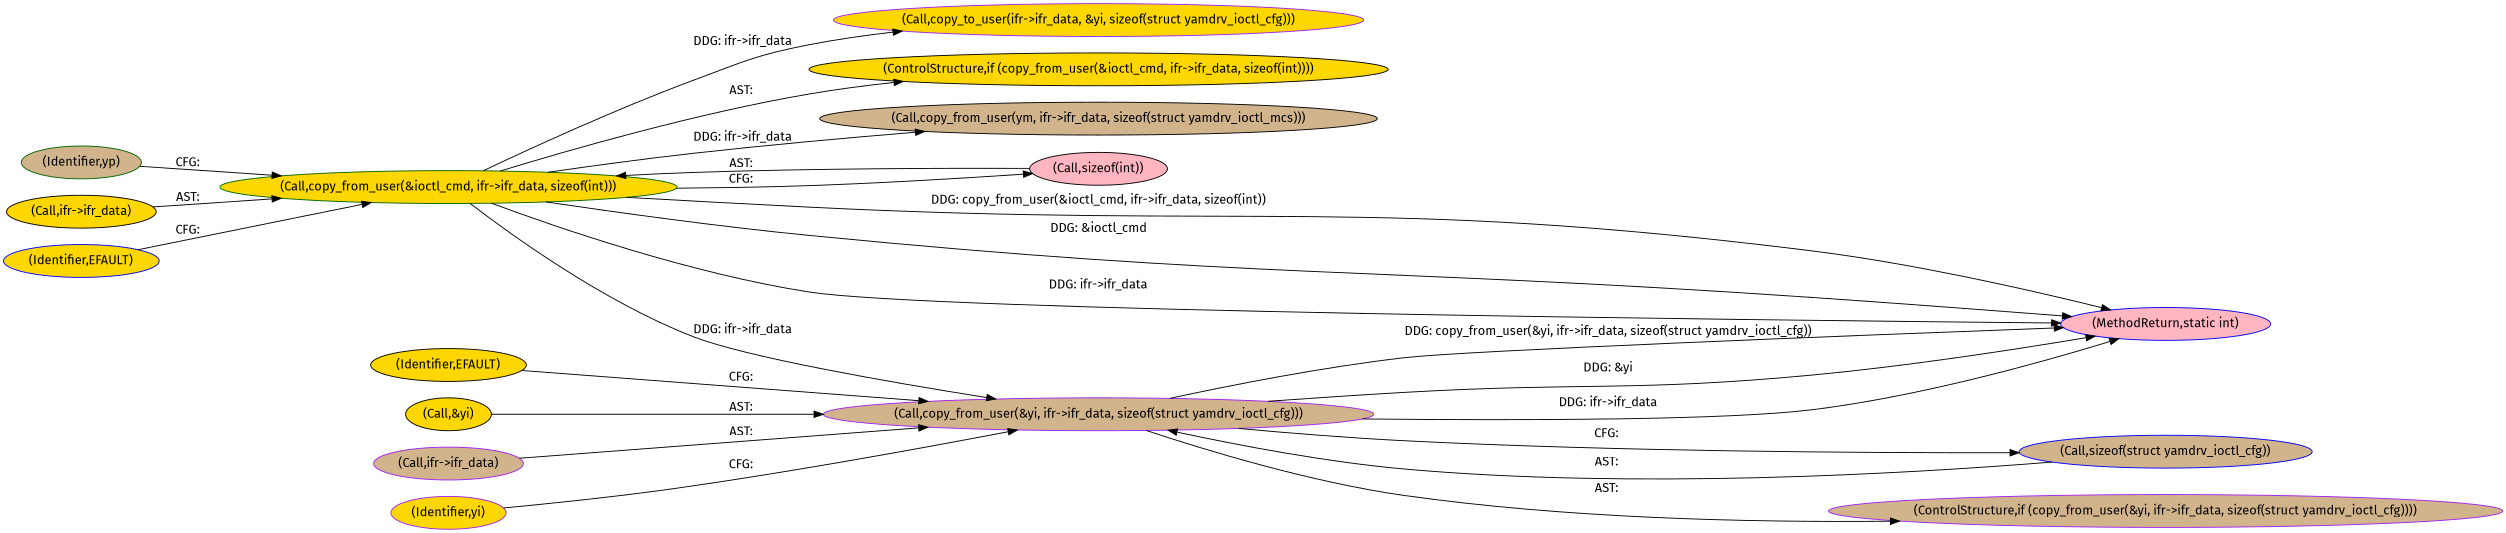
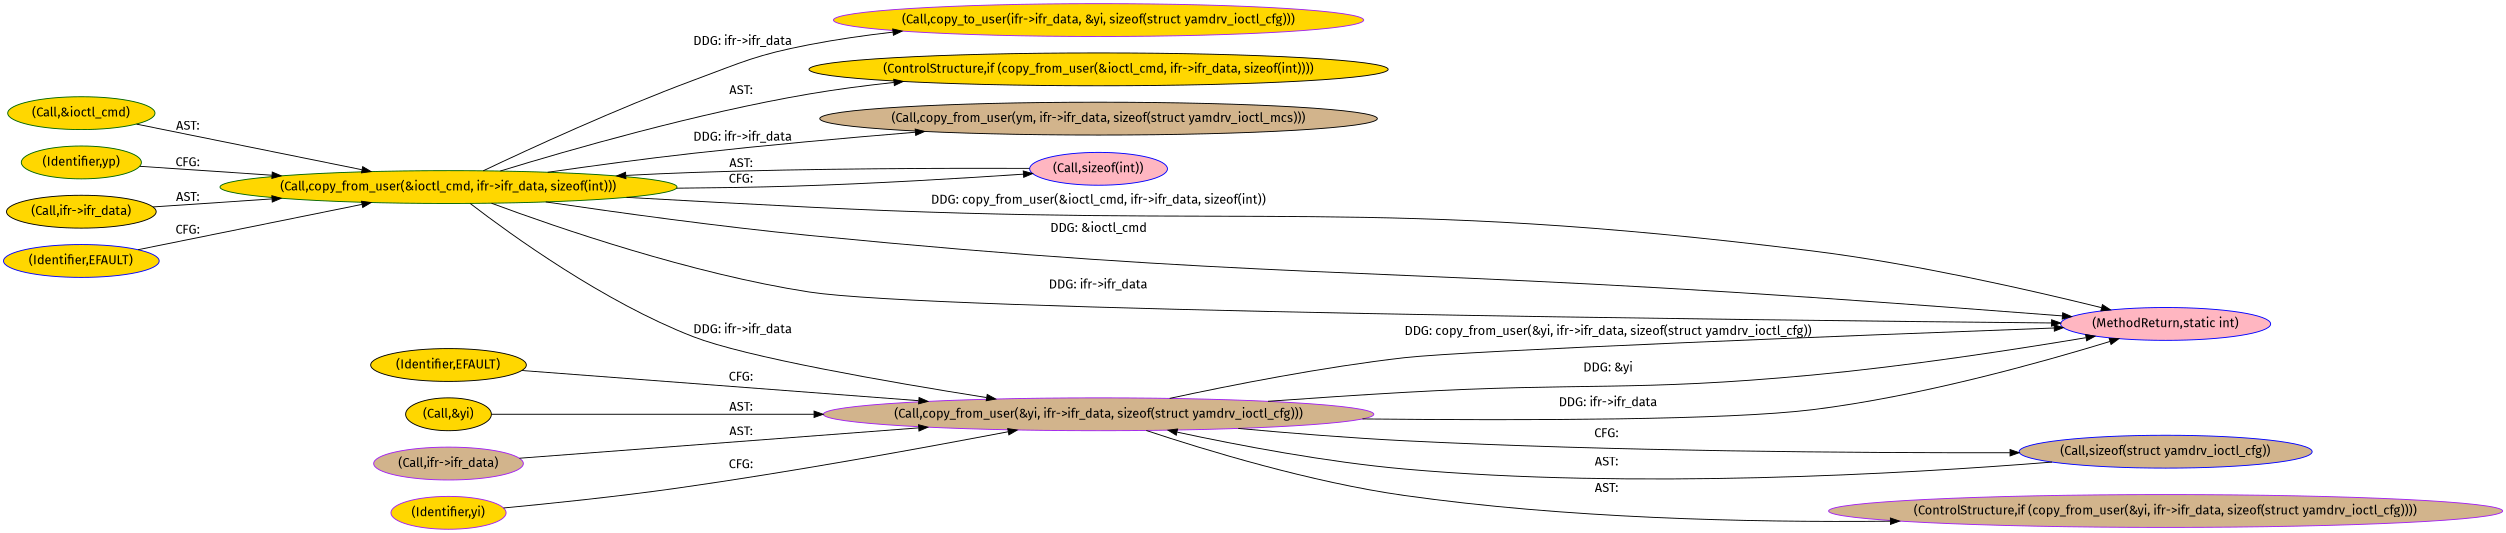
  digraph {
    fontname="Fira Sans"
    rankdir=LR
    node [color=purple fillcolor=gold fontname="Fira Sans" style=filled]
    edge [fontname="Fira Sans"]
    n1 [fillcolor=tan label="(Call,copy_from_user(&yi, ifr->ifr_data, sizeof(struct yamdrv_ioctl_cfg)))"]
    n2 [color=blue fillcolor=tan label="(Call,sizeof(struct yamdrv_ioctl_cfg))"]
    n3 [color=blue fillcolor=lightpink label="(MethodReturn,static int)"]
    n4 [fillcolor=tan label="(ControlStructure,if (copy_from_user(&yi, ifr->ifr_data, sizeof(struct yamdrv_ioctl_cfg))))"]
    n5 [color=darkgreen label="(Call,copy_from_user(&ioctl_cmd, ifr->ifr_data, sizeof(int)))"]
-   n6 [color=black fillcolor=lightpink label="(Call,sizeof(int))"]
+   n6 [color=blue fillcolor=lightpink label="(Call,sizeof(int))"]
    n7 [label="(Call,copy_to_user(ifr->ifr_data, &yi, sizeof(struct yamdrv_ioctl_cfg)))"]
    n8 [color=black label="(ControlStructure,if (copy_from_user(&ioctl_cmd, ifr->ifr_data, sizeof(int))))"]
    n9 [color=black fillcolor=tan label="(Call,copy_from_user(ym, ifr->ifr_data, sizeof(struct yamdrv_ioctl_mcs)))"]
    n10 [color=black label="(Identifier,EFAULT)"]
-   n12 [color=darkgreen fillcolor=tan label="(Identifier,yp)"]
+   n11 [color=darkgreen label="(Call,&ioctl_cmd)"]
+   n12 [color=darkgreen label="(Identifier,yp)"]
    n13 [color=black label="(Call,&yi)"]
    n14 [fillcolor=tan label="(Call,ifr->ifr_data)"]
    n15 [color=black label="(Call,ifr->ifr_data)"]
    n16 [color=blue label="(Identifier,EFAULT)"]
    n17 [label="(Identifier,yi)"]
    n1 -> n2 [label="CFG: "]
    n1 -> n3 [label="DDG: copy_from_user(&yi, ifr->ifr_data, sizeof(struct yamdrv_ioctl_cfg))"]
    n1 -> n3 [label="DDG: &yi"]
    n1 -> n3 [label="DDG: ifr->ifr_data"]
    n1 -> n4 [label="AST: "]
    n2 -> n1 [label="AST: "]
    n5 -> n1 [label="DDG: ifr->ifr_data"]
    n5 -> n3 [label="DDG: copy_from_user(&ioctl_cmd, ifr->ifr_data, sizeof(int))"]
    n5 -> n3 [label="DDG: &ioctl_cmd"]
    n5 -> n3 [label="DDG: ifr->ifr_data"]
    n5 -> n6 [label="CFG: "]
    n5 -> n7 [label="DDG: ifr->ifr_data"]
    n5 -> n8 [label="AST: "]
    n5 -> n9 [label="DDG: ifr->ifr_data"]
    n6 -> n5 [label="AST: "]
    n10 -> n1 [label="CFG: "]
+   n11 -> n5 [label="AST: "]
    n12 -> n5 [label="CFG: "]
    n13 -> n1 [label="AST: "]
    n14 -> n1 [label="AST: "]
    n15 -> n5 [label="AST: "]
    n16 -> n5 [label="CFG: "]
    n17 -> n1 [label="CFG: "]
  }
